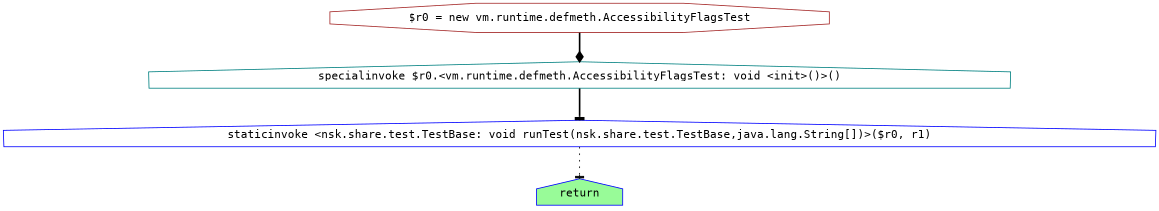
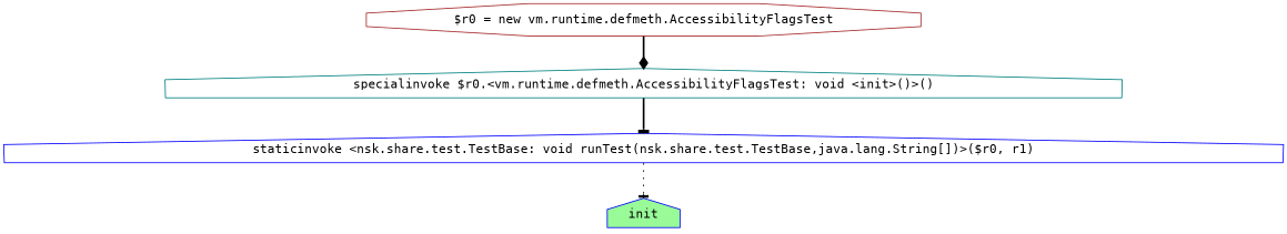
  digraph {
    fontname="DejaVu Sans Mono"
    node [color=blue fillcolor=white fontname="DejaVu Sans Mono" shape=house style=filled]
    edge [arrowhead=tee fontname="DejaVu Sans Mono" style=bold]
    "$r0 = new vm.runtime.defmeth.AccessibilityFlagsTest" [color=brown shape=octagon]
    "specialinvoke $r0.<vm.runtime.defmeth.AccessibilityFlagsTest: void <init>()>()" [color=teal]
    "staticinvoke <nsk.share.test.TestBase: void runTest(nsk.share.test.TestBase,java.lang.String[])>($r0, r1)"
-   return [fillcolor=palegreen]
+   return [fillcolor=palegreen label=init]
    "$r0 = new vm.runtime.defmeth.AccessibilityFlagsTest" -> "specialinvoke $r0.<vm.runtime.defmeth.AccessibilityFlagsTest: void <init>()>()" [arrowhead=diamond]
    "specialinvoke $r0.<vm.runtime.defmeth.AccessibilityFlagsTest: void <init>()>()" -> "staticinvoke <nsk.share.test.TestBase: void runTest(nsk.share.test.TestBase,java.lang.String[])>($r0, r1)"
    "staticinvoke <nsk.share.test.TestBase: void runTest(nsk.share.test.TestBase,java.lang.String[])>($r0, r1)" -> return [style=dotted]
  }
